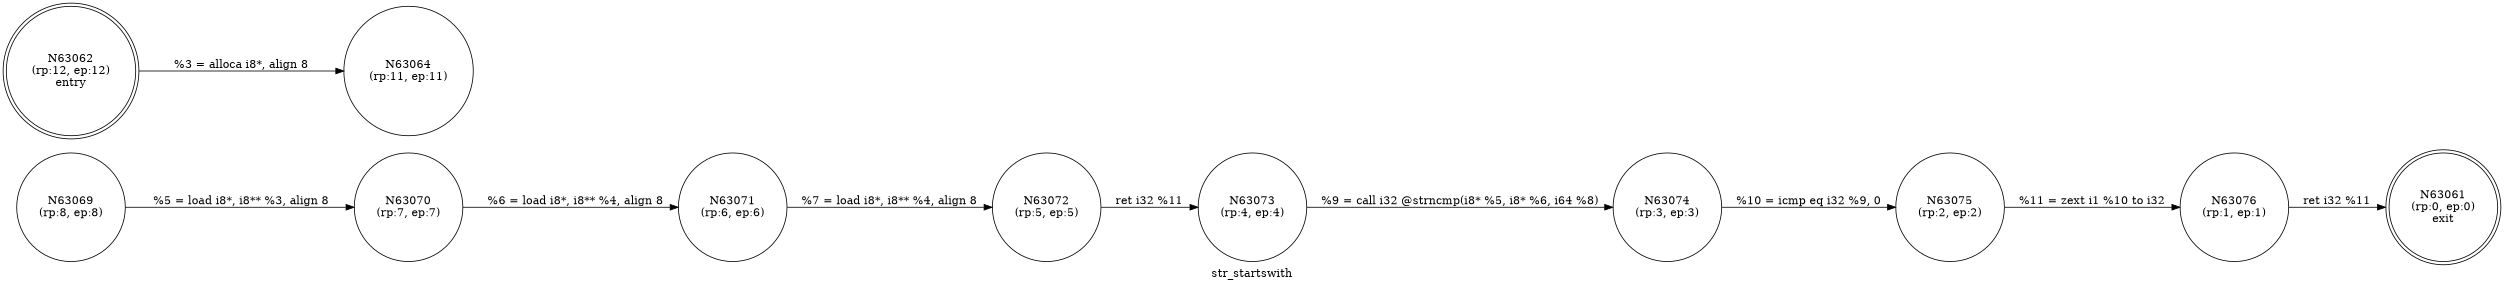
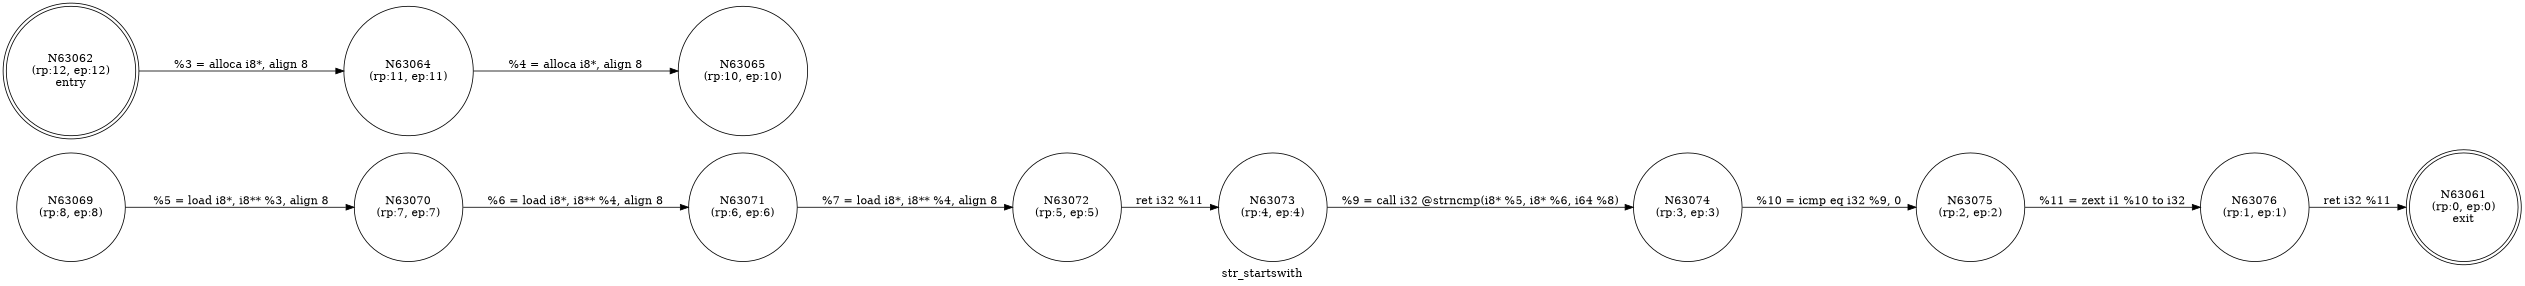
  digraph {
    label=str_startswith
    rankdir=LR
    node [shape=circle]
    n1 [label="N63061\n(rp:0, ep:0)\nexit" shape=doublecircle]
    n2 [label="N63062\n(rp:12, ep:12)\nentry" shape=doublecircle]
    n3 [label="N63064\n(rp:11, ep:11)"]
+   n4 [label="N63065\n(rp:10, ep:10)"]
    n5 [label="N63069\n(rp:8, ep:8)"]
    n6 [label="N63070\n(rp:7, ep:7)"]
    n7 [label="N63071\n(rp:6, ep:6)"]
    n8 [label="N63072\n(rp:5, ep:5)"]
    n9 [label="N63073\n(rp:4, ep:4)"]
    n10 [label="N63074\n(rp:3, ep:3)"]
    n11 [label="N63075\n(rp:2, ep:2)"]
    n12 [label="N63076\n(rp:1, ep:1)"]
    n2 -> n3 [label="%3 = alloca i8*, align 8"]
+   n3 -> n4 [label="%4 = alloca i8*, align 8"]
    n5 -> n6 [label="%5 = load i8*, i8** %3, align 8"]
    n6 -> n7 [label="%6 = load i8*, i8** %4, align 8"]
    n7 -> n8 [label="%7 = load i8*, i8** %4, align 8"]
    n8 -> n9 [label="ret i32 %11"]
    n9 -> n10 [label="%9 = call i32 @strncmp(i8* %5, i8* %6, i64 %8)"]
    n10 -> n11 [label="%10 = icmp eq i32 %9, 0"]
    n11 -> n12 [label="%11 = zext i1 %10 to i32"]
    n12 -> n1 [label="ret i32 %11"]
  }
